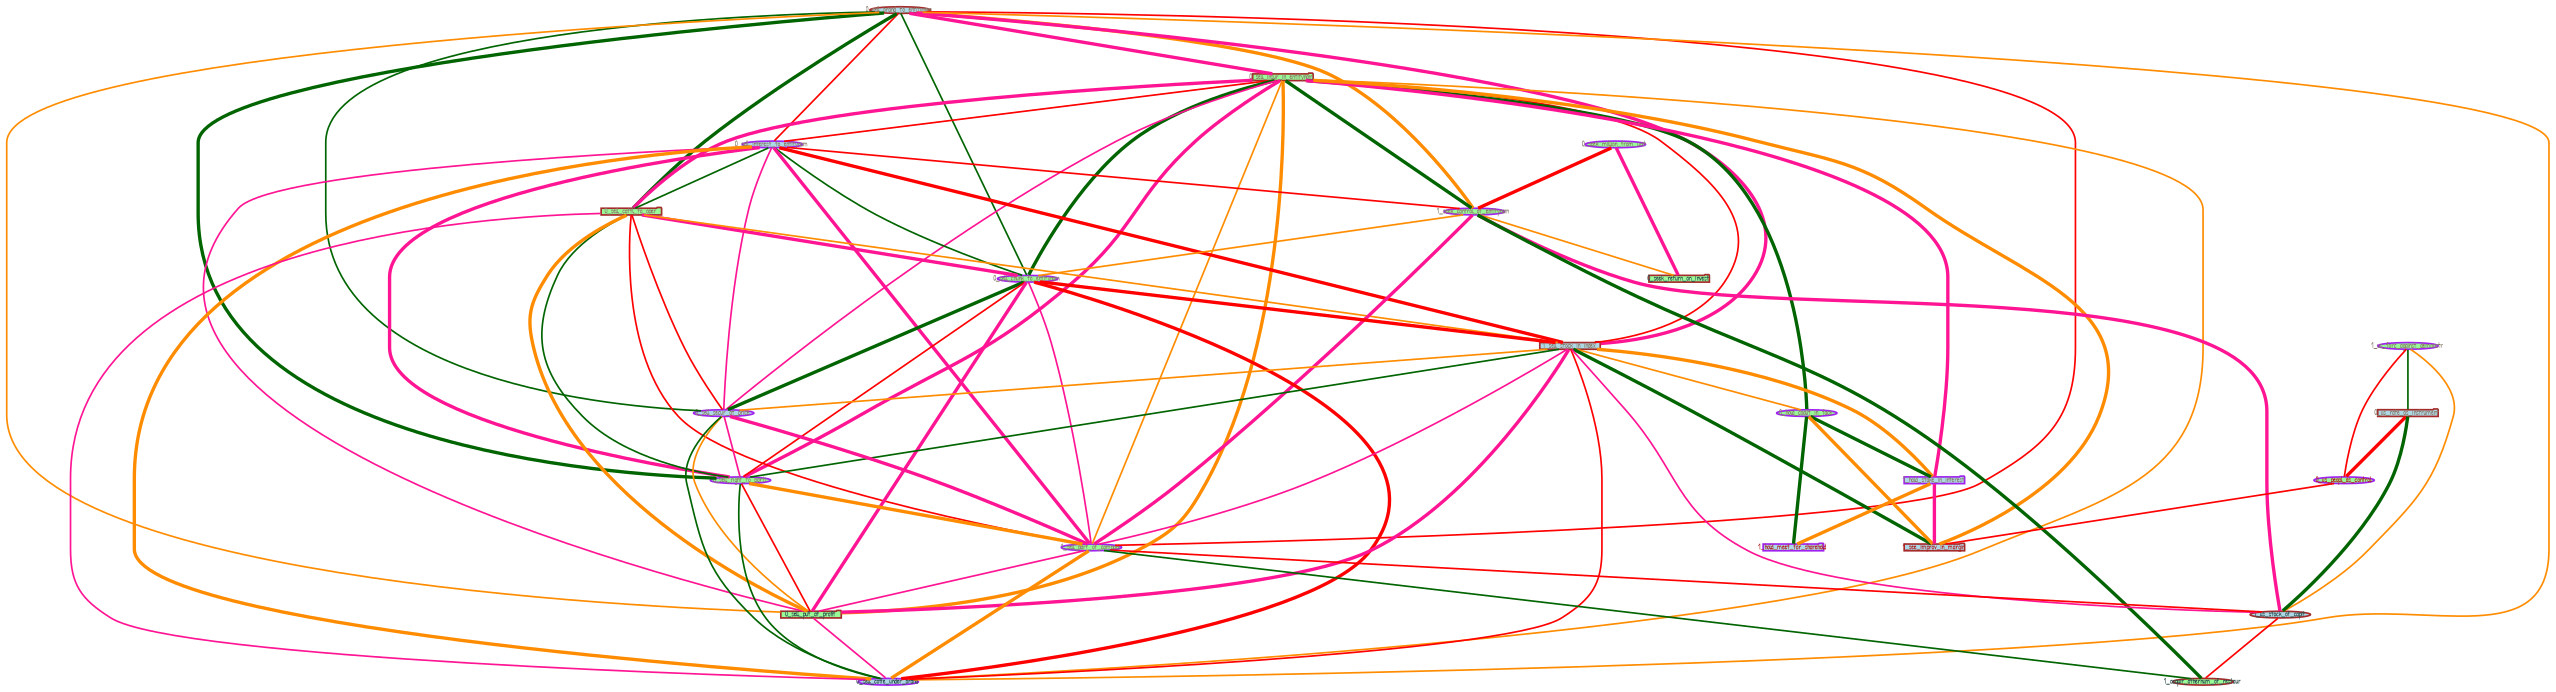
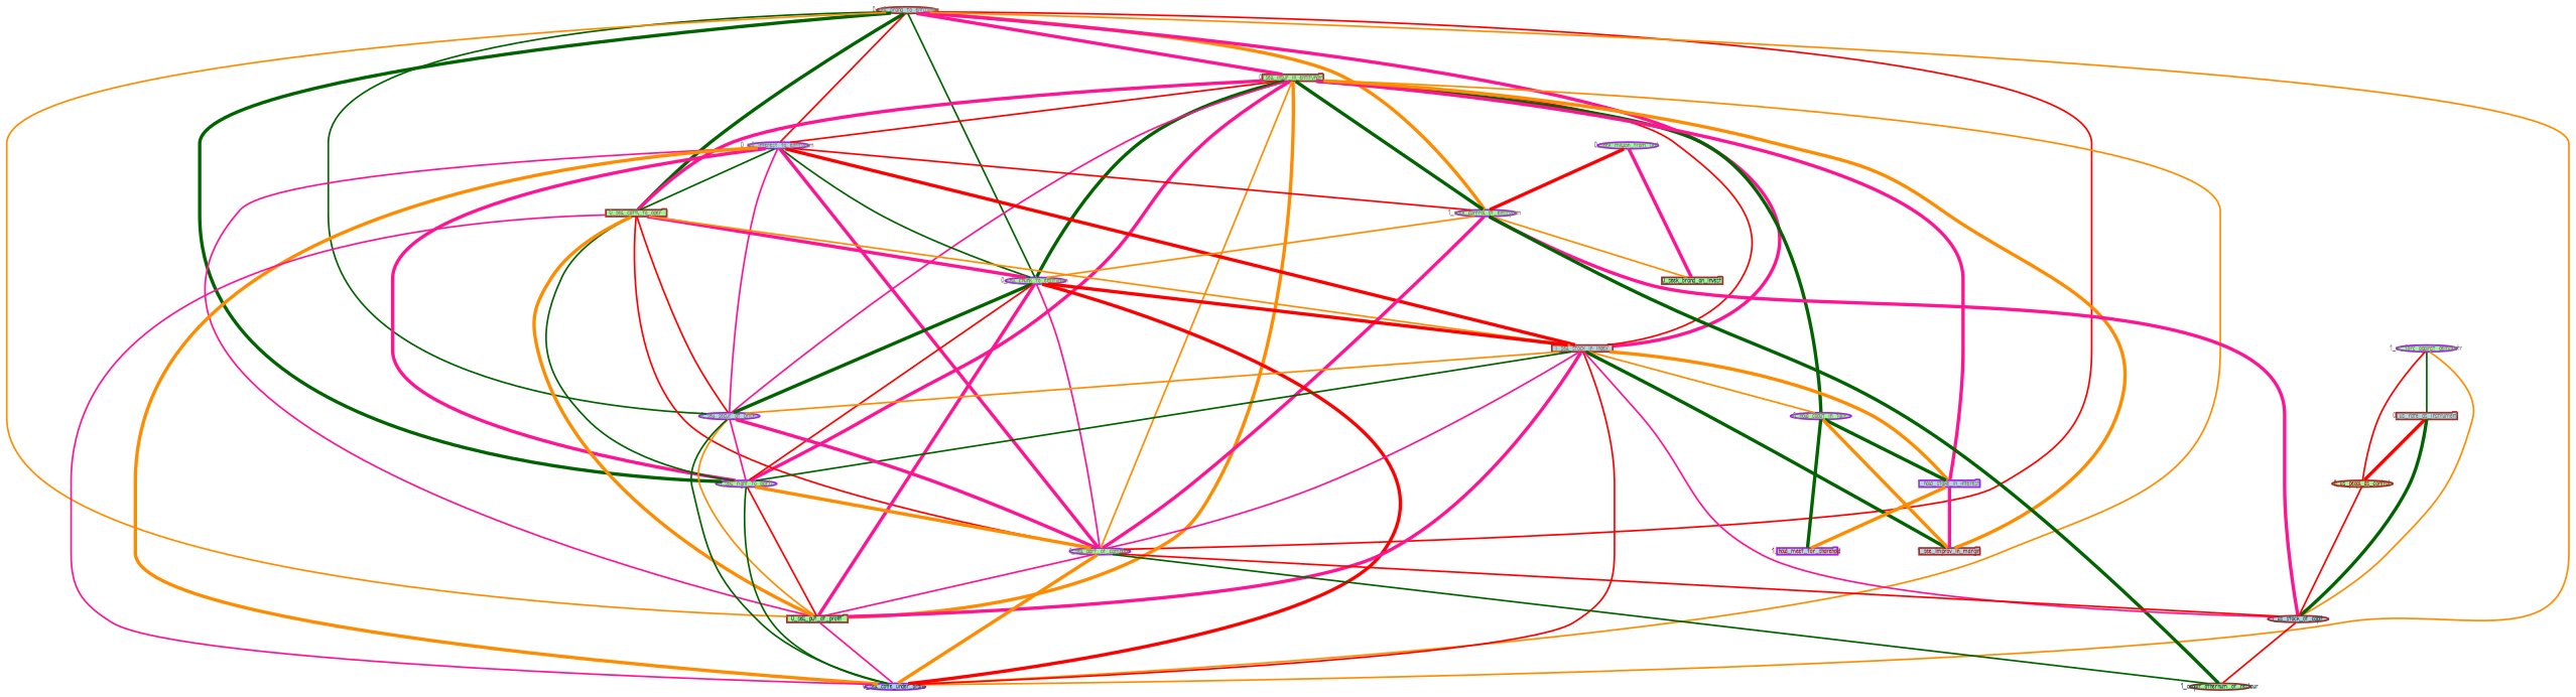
  graph {
    fontname="Patrick Hand"
    node [color=purple fillcolor=palegreen fixedsize=true fontcolor="#8b7d6b" fontname="Patrick Hand" fontsize=4 shape=ellipse style=filled]
    edge [color=deeppink fontname="Patrick Hand" style=solid w=1]
    "0_sell_brand_to_entitynam " [color=brown fillcolor=lightblue height=.06 width=.5]
    "0_seek_million_from_unit " [height=.06 width=.5]
    "1_us_forc_against_demonstr " [height=.06 width=.5]
    "0_sell_insur_in_entitynam " [color=brown height=.06 shape=folder width=.5]
    "0_sell_interest_to_entitynam " [fillcolor=lightblue height=.06 width=.5]
    "0_sell_cattl_to_oper " [color=brown height=.06 shape=folder width=.5]
    "1_seek_control_of_entitynam " [height=.06 width=.5]
    "0_us_rate_as_instrument " [color=brown fillcolor=lightblue height=.06 shape=folder width=.5]
    "0_sell_chunk_to_entitynam " [height=.06 width=.5]
    "1_sell_stock_in_index " [color=brown fillcolor=lightblue height=.06 shape=folder width=.5]
    "0_hold_coalit_in_face " [height=.06 width=.5]
    "0_sell_secur_at_price " [fillcolor=lightblue height=.06 width=.5]
    "0_sell_right_to_parti " [height=.06 width=.5]
    "1_sell_part_of_compani " [height=.06 width=.5]
    "1_hold_stake_in_interest " [fillcolor=lightblue height=.06 shape=folder width=.5]
-   "0_us_peopl_as_control " [fontcolor="#b22222" height=.06 width=.5]
+   "0_us_peopl_as_control " [color=brown fontcolor="#b22222" height=.06 width=.5]
    "1_see_improv_in_margin " [color=brown fillcolor=lightblue fontcolor="#b22222" height=.06 shape=folder width=.5]
    "1_hold_meet_for_sharehold " [fillcolor=lightblue fontcolor="#b22222" height=.06 shape=folder width=.5]
    "0_sell_put_at_profit " [color=brown fontcolor="#2f4f4f" height=.06 shape=folder width=.5]
    "0_sell_coffe_under_brand " [fillcolor=lightblue fontcolor="#2f4f4f" height=.06 width=.5]
-   "0_seek_return_on_invest " [color=brown fontcolor="#2f4f4f" height=.06 shape=folder width=.5]
+   "0_seek_return_on_invest " [color=brown fontcolor="#2f4f4f" height=.06 shape=folder width=.5 label="0_seek_brand_on_invest"]
    "1_us_stock_of_capit " [color=brown fillcolor=lightblue fontcolor="#2f4f4f" height=.06 width=.5]
    "1_acquir_othernum_of_restaur " [color=brown fontcolor="#2f4f4f" height=.06 width=.5]
    subgraph sub_1 {
      "0_sell_brand_to_entitynam "
      "0_seek_million_from_unit "
      "1_us_forc_against_demonstr "
      "0_sell_insur_in_entitynam "
      "0_sell_interest_to_entitynam "
      "0_sell_cattl_to_oper "
      "1_seek_control_of_entitynam "
      "0_us_rate_as_instrument "
      "0_sell_chunk_to_entitynam "
      "1_sell_stock_in_index "
      "0_hold_coalit_in_face "
      "0_sell_secur_at_price "
      "0_sell_right_to_parti "
      "1_sell_part_of_compani "
      "1_hold_stake_in_interest "
    }
    subgraph sub_2 {
      "0_us_peopl_as_control "
      "1_see_improv_in_margin "
      "1_hold_meet_for_sharehold "
    }
    "0_sell_brand_to_entitynam " -- "0_sell_insur_in_entitynam " [style=bold w=2]
    "0_sell_brand_to_entitynam " -- "0_sell_interest_to_entitynam " [color=red w=3]
    "0_sell_brand_to_entitynam " -- "0_sell_cattl_to_oper " [color=darkgreen style=bold w=2]
    "0_sell_brand_to_entitynam " -- "1_seek_control_of_entitynam " [color=darkorange style=bold]
    "0_sell_brand_to_entitynam " -- "0_sell_chunk_to_entitynam " [color=darkgreen w=3]
    "0_sell_brand_to_entitynam " -- "1_sell_stock_in_index " [style=bold]
    "0_sell_brand_to_entitynam " -- "0_sell_secur_at_price " [color=darkgreen]
    "0_sell_brand_to_entitynam " -- "0_sell_right_to_parti " [color=darkgreen style=bold w=2]
    "0_sell_brand_to_entitynam " -- "1_sell_part_of_compani " [color=red]
    "0_sell_brand_to_entitynam " -- "0_sell_put_at_profit " [color=darkorange]
    "0_sell_brand_to_entitynam " -- "0_sell_coffe_under_brand " [color=darkorange]
    "0_seek_million_from_unit " -- "1_seek_control_of_entitynam " [color=red style=bold]
    "0_seek_million_from_unit " -- "0_seek_return_on_invest " [style=bold]
    "1_us_forc_against_demonstr " -- "0_us_rate_as_instrument " [color=darkgreen]
    "1_us_forc_against_demonstr " -- "0_us_peopl_as_control " [color=red]
    "1_us_forc_against_demonstr " -- "1_us_stock_of_capit " [color=darkorange]
    "0_sell_insur_in_entitynam " -- "0_sell_interest_to_entitynam " [color=red w=2]
    "0_sell_insur_in_entitynam " -- "0_sell_cattl_to_oper " [style=bold]
    "0_sell_insur_in_entitynam " -- "1_seek_control_of_entitynam " [color=darkgreen style=bold]
    "0_sell_insur_in_entitynam " -- "0_sell_chunk_to_entitynam " [color=darkgreen style=bold w=2]
    "0_sell_insur_in_entitynam " -- "1_sell_stock_in_index " [color=red w=2]
    "0_sell_insur_in_entitynam " -- "0_hold_coalit_in_face " [color=darkgreen style=bold]
    "0_sell_insur_in_entitynam " -- "0_sell_secur_at_price "
    "0_sell_insur_in_entitynam " -- "0_sell_right_to_parti " [style=bold]
    "0_sell_insur_in_entitynam " -- "1_sell_part_of_compani " [color=darkorange]
    "0_sell_insur_in_entitynam " -- "1_hold_stake_in_interest " [style=bold]
    "0_sell_insur_in_entitynam " -- "1_see_improv_in_margin " [color=darkorange style=bold]
    "0_sell_insur_in_entitynam " -- "0_sell_put_at_profit " [color=darkorange style=bold]
    "0_sell_insur_in_entitynam " -- "0_sell_coffe_under_brand " [color=darkorange]
    "0_sell_interest_to_entitynam " -- "0_sell_cattl_to_oper " [color=darkgreen w=2]
    "0_sell_interest_to_entitynam " -- "1_seek_control_of_entitynam " [color=red]
    "0_sell_interest_to_entitynam " -- "0_sell_chunk_to_entitynam " [color=darkgreen w=3]
    "0_sell_interest_to_entitynam " -- "1_sell_stock_in_index " [color=red style=bold]
    "0_sell_interest_to_entitynam " -- "0_sell_secur_at_price "
    "0_sell_interest_to_entitynam " -- "0_sell_right_to_parti " [style=bold w=2]
    "0_sell_interest_to_entitynam " -- "1_sell_part_of_compani " [style=bold]
    "0_sell_interest_to_entitynam " -- "0_sell_put_at_profit "
    "0_sell_interest_to_entitynam " -- "0_sell_coffe_under_brand " [color=darkorange style=bold]
    "0_sell_cattl_to_oper " -- "0_sell_chunk_to_entitynam " [style=bold w=2]
    "0_sell_cattl_to_oper " -- "1_sell_stock_in_index " [color=darkorange]
    "0_sell_cattl_to_oper " -- "0_sell_secur_at_price " [color=red]
    "0_sell_cattl_to_oper " -- "0_sell_right_to_parti " [color=darkgreen w=2]
    "0_sell_cattl_to_oper " -- "1_sell_part_of_compani " [color=red]
    "0_sell_cattl_to_oper " -- "0_sell_put_at_profit " [color=darkorange style=bold]
    "0_sell_cattl_to_oper " -- "0_sell_coffe_under_brand "
    "1_seek_control_of_entitynam " -- "0_sell_chunk_to_entitynam " [color=darkorange]
    "1_seek_control_of_entitynam " -- "1_sell_part_of_compani " [style=bold]
    "1_seek_control_of_entitynam " -- "0_seek_return_on_invest " [color=darkorange]
    "1_seek_control_of_entitynam " -- "1_us_stock_of_capit " [style=bold]
    "1_seek_control_of_entitynam " -- "1_acquir_othernum_of_restaur " [color=darkgreen style=bold]
    "0_us_rate_as_instrument " -- "0_us_peopl_as_control " [color=red style=bold w=2]
    "0_us_rate_as_instrument " -- "1_us_stock_of_capit " [color=darkgreen style=bold]
    "0_sell_chunk_to_entitynam " -- "1_sell_stock_in_index " [color=red style=bold]
    "0_sell_chunk_to_entitynam " -- "0_sell_secur_at_price " [color=darkgreen style=bold]
    "0_sell_chunk_to_entitynam " -- "0_sell_right_to_parti " [color=red w=2]
    "0_sell_chunk_to_entitynam " -- "1_sell_part_of_compani "
    "0_sell_chunk_to_entitynam " -- "0_sell_put_at_profit " [style=bold]
    "0_sell_chunk_to_entitynam " -- "0_sell_coffe_under_brand " [color=red style=bold]
    "1_sell_stock_in_index " -- "0_hold_coalit_in_face " [color=darkorange]
    "1_sell_stock_in_index " -- "0_sell_secur_at_price " [color=darkorange]
    "1_sell_stock_in_index " -- "0_sell_right_to_parti " [color=darkgreen]
    "1_sell_stock_in_index " -- "1_sell_part_of_compani "
    "1_sell_stock_in_index " -- "1_hold_stake_in_interest " [color=darkorange style=bold]
    "1_sell_stock_in_index " -- "1_see_improv_in_margin " [color=darkgreen style=bold]
    "1_sell_stock_in_index " -- "0_sell_put_at_profit " [style=bold]
    "1_sell_stock_in_index " -- "0_sell_coffe_under_brand " [color=red]
    "1_sell_stock_in_index " -- "1_us_stock_of_capit "
    "0_hold_coalit_in_face " -- "1_hold_stake_in_interest " [color=darkgreen style=bold w=2]
    "0_hold_coalit_in_face " -- "1_see_improv_in_margin " [color=darkorange style=bold]
    "0_hold_coalit_in_face " -- "1_hold_meet_for_sharehold " [color=darkgreen style=bold]
    "0_sell_secur_at_price " -- "0_sell_right_to_parti "
    "0_sell_secur_at_price " -- "1_sell_part_of_compani " [style=bold]
    "0_sell_secur_at_price " -- "0_sell_put_at_profit " [color=darkorange w=2]
    "0_sell_secur_at_price " -- "0_sell_coffe_under_brand " [color=darkgreen]
    "0_sell_right_to_parti " -- "1_sell_part_of_compani " [color=darkorange style=bold]
    "0_sell_right_to_parti " -- "0_sell_put_at_profit " [color=red]
    "0_sell_right_to_parti " -- "0_sell_coffe_under_brand " [color=darkgreen]
    "1_sell_part_of_compani " -- "0_sell_put_at_profit "
    "1_sell_part_of_compani " -- "0_sell_coffe_under_brand " [color=darkorange style=bold]
    "1_sell_part_of_compani " -- "1_us_stock_of_capit " [color=red]
    "1_sell_part_of_compani " -- "1_acquir_othernum_of_restaur " [color=darkgreen]
    "1_hold_stake_in_interest " -- "1_see_improv_in_margin " [style=bold]
    "1_hold_stake_in_interest " -- "1_hold_meet_for_sharehold " [color=darkorange style=bold]
-   "0_us_peopl_as_control " -- "1_see_improv_in_margin " [color=red]
+   "0_us_peopl_as_control " -- "1_us_stock_of_capit " [color=red]
    "0_sell_put_at_profit " -- "0_sell_coffe_under_brand "
    "1_us_stock_of_capit " -- "1_acquir_othernum_of_restaur " [color=red]
  }
